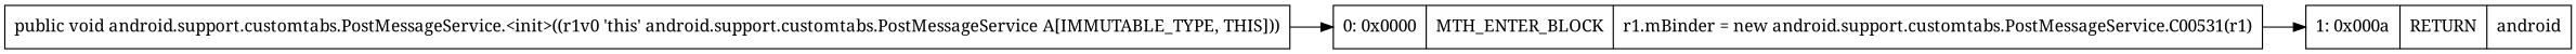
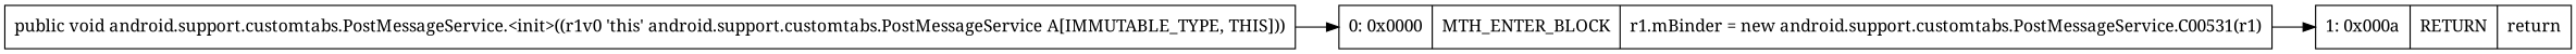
  digraph {
    rankdir=LR
    fontname="Noto Serif"
    node [shape=record fontname="Noto Serif"]
    edge [fontname="Noto Serif"]
    n1 [label="{0\:\ 0x0000|MTH_ENTER_BLOCK\l|r1.mBinder = new android.support.customtabs.PostMessageService.C00531(r1)\l}"]
-   n2 [label="{1\:\ 0x000a|RETURN\l|android\l}"]
+   n2 [label="{1\:\ 0x000a|RETURN\l|return\l}"]
    n3 [label="{public void android.support.customtabs.PostMessageService.\<init\>((r1v0 'this' android.support.customtabs.PostMessageService A[IMMUTABLE_TYPE, THIS])) }"]
    n1 -> n2
    n3 -> n1
  }
